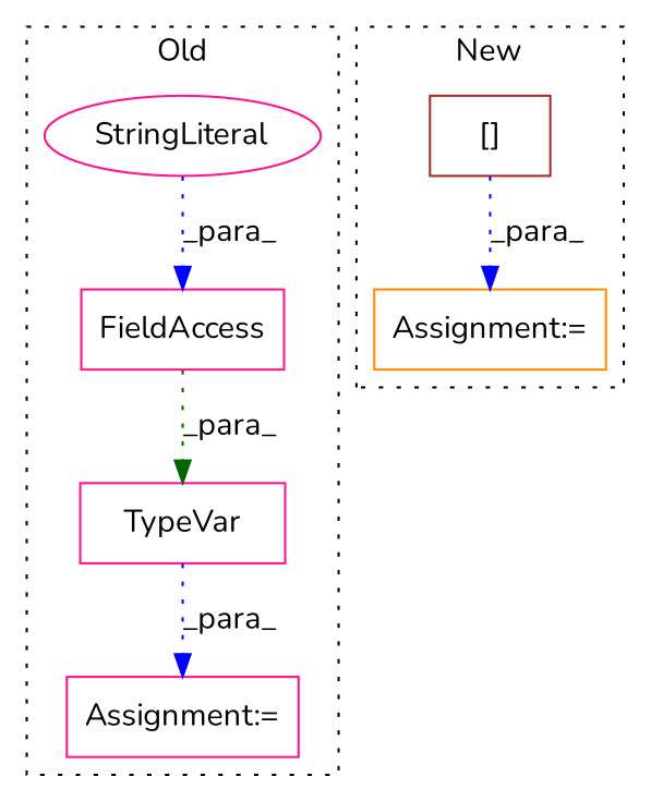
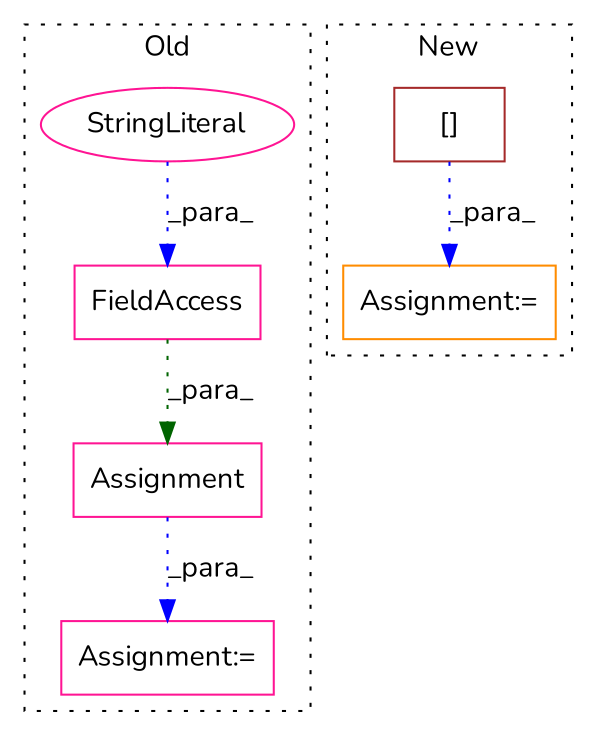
  digraph {
    fontname=Nunito
    node [a=7 color=deeppink fontname=Nunito l=1 shape=box]
    edge [color=blue fontname=Nunito style=dotted]
-   n1 [a=32 l="8,1" label=TypeVar s="271,325"]
+   n1 [a=32 l="8,1" label=Assignment s="271,325"]
    n2 [a=45 l=16 label=StringLiteral s=279 shape=ellipse]
    n3 [label="Assignment:=" s=261]
    n4 [a=22 l=19 label=FieldAccess s=296]
    n5 [a=2 color=brown l="9,1" label="[]" s="257,275"]
    n6 [color=darkorange label="Assignment:=" s=256]
    subgraph cluster_1 {
      label=Old
      style=dotted
      n1
      n2
      n3
      n4
    }
    subgraph cluster_2 {
      label=New
      style=dotted
      n5
      n6
    }
    n1 -> n3 [label=_para_]
    n2 -> n4 [label=_para_]
    n4 -> n1 [color=darkgreen label=_para_]
    n5 -> n6 [label=_para_]
  }
